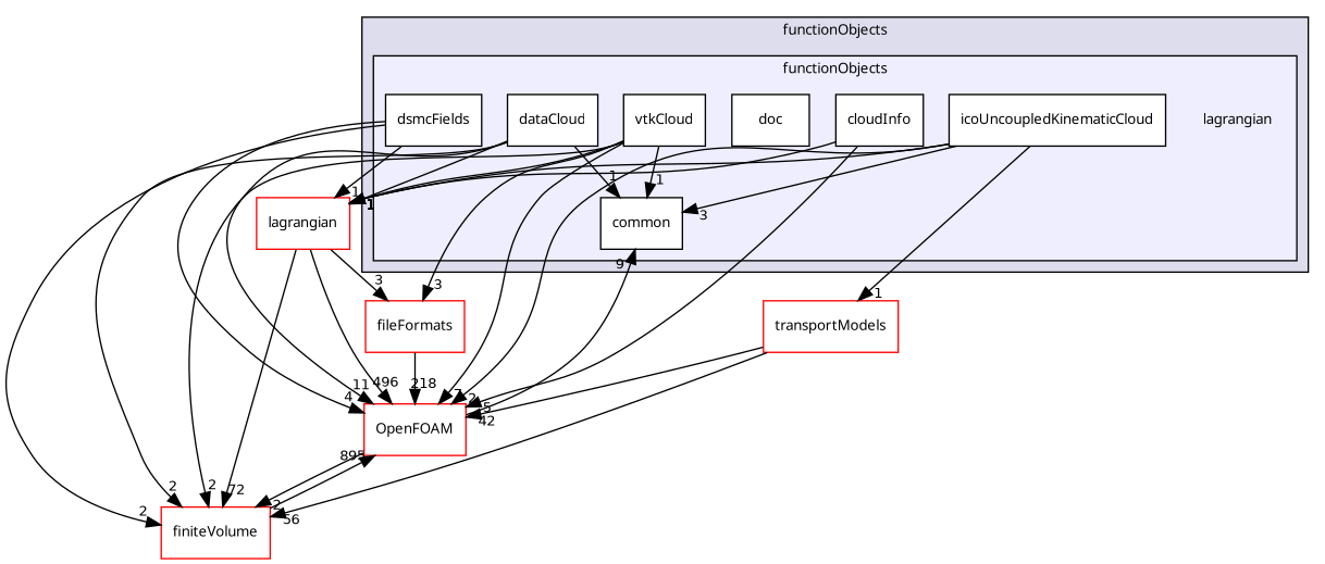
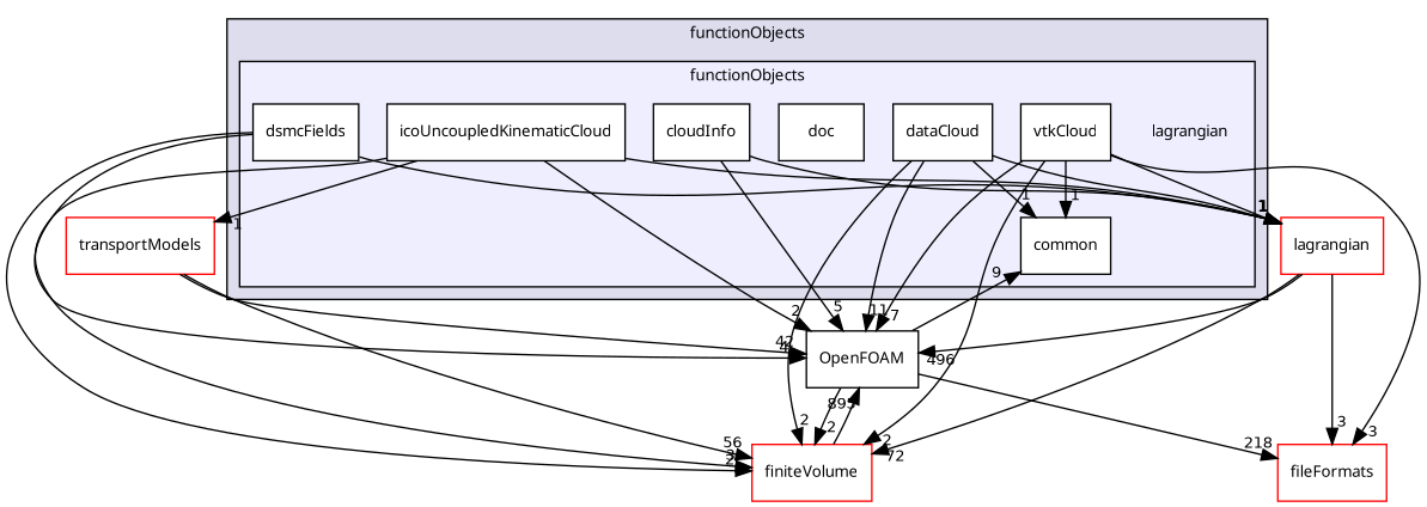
  digraph {
    compound=true
    fontname="Noto Sans"
    node [fontname="Noto Sans" fontsize=10 shape=box color=black fillcolor=white style=filled]
    edge [fontname="Noto Sans" headlabel=1 labeldistance=1.5 labelfontname=Helvetica labelfontsize=10]
    n1 [label=lagrangian shape=plaintext color="" fillcolor="" style=""]
    n2 [label=cloudInfo]
    n3 [label=common]
    n4 [label=dataCloud]
    n5 [label=doc]
    n6 [label=dsmcFields]
    n7 [label=icoUncoupledKinematicCloud]
    n8 [label=vtkCloud]
-   n9 [color=red label=OpenFOAM fillcolor="" style=""]
+   n9 [label=OpenFOAM fillcolor="" style=""]
    n10 [color=red label=lagrangian fillcolor="" style=""]
    n11 [color=red label=finiteVolume fillcolor="" style=""]
    n12 [color=red label=transportModels fillcolor="" style=""]
    n13 [color=red label=fileFormats fillcolor="" style=""]
    subgraph cluster_1 {
      bgcolor="#ddddee"
      fontsize=10
      label=functionObjects
      pencolor=black
      subgraph cluster_2 {
        bgcolor="#eeeeff"
        fontsize=10
        label=functionObjects
        pencolor=black
        n1
        n2
        n3
        n4
        n5
        n6
        n7
        n8
      }
    }
    n2 -> n9 [headlabel=5]
    n2 -> n10
    n4 -> n3
    n4 -> n9 [headlabel=11]
    n4 -> n10
    n4 -> n11 [headlabel=2]
    n6 -> n9 [headlabel=4]
    n6 -> n10
    n6 -> n11 [headlabel=2]
    n7 -> n9 [headlabel=2]
    n7 -> n10
-   n7 -> n3 [headlabel=3]
+   n7 -> n11 [headlabel=3]
    n7 -> n12
    n8 -> n3
    n8 -> n9 [headlabel=7]
    n8 -> n10
    n8 -> n11 [headlabel=2]
    n8 -> n13 [headlabel=3]
    n9 -> n3 [headlabel=9]
    n9 -> n11 [headlabel=2]
    n10 -> n9 [headlabel=496]
    n10 -> n11 [headlabel=72]
    n10 -> n13 [headlabel=3]
    n11 -> n9 [headlabel=895]
    n12 -> n9 [headlabel=42]
    n12 -> n11 [headlabel=56]
-   n13 -> n9 [headlabel=218]
+   n9 -> n13 [headlabel=218]
  }
